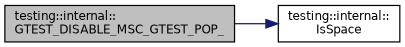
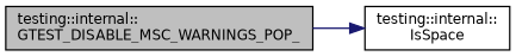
  digraph {
    rankdir=LR
    node [color=black fontname=Helvetica fontsize=10 shape=record]
-   n1 [fillcolor=grey75 fontcolor=black height=0.2 label="testing::internal::\lGTEST_DISABLE_MSC_GTEST_POP_" style=filled width=0.4]
+   n1 [fillcolor=grey75 fontcolor=black height=0.2 label="testing::internal::\lGTEST_DISABLE_MSC_WARNINGS_POP_" style=filled width=0.4]
    n2 [height=0.2 label="testing::internal::\lIsSpace" width=0.4]
    n1 -> n2 [color=midnightblue fontname=Helvetica fontsize=10 labelfontname=Helvetica labelfontsize=10 style=solid]
  }
